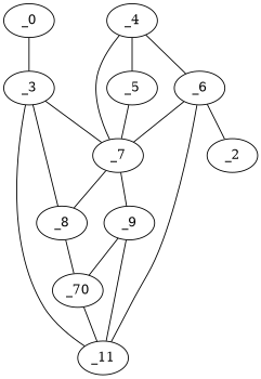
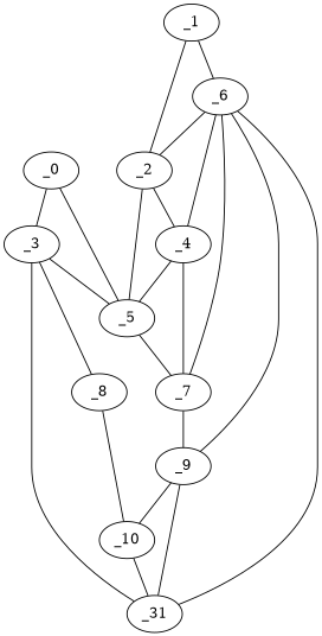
  graph {
    node [x=98 y=67]
    edge [valence=2]
    _0 [x=4]
    _3 [x=67 y=103]
    _5 [x=73 y=70]
+   _1 [x=38 y=32]
    _2 [x=39 y=41]
    _6 [x=94 y=31]
    _4 [x=70 y=56]
    _8 [y=70]
-   _11 [x=126 y=73]
+   _11 [x=126 y=73 label=_31]
    _7 [y=63]
    _9 [x=114]
-   _10 [x=125 y=81 label=_70]
+   _10 [x=125 y=81]
    _0 -- _3 [valence=1]
-   _3 -- _7
+   _0 -- _5 [valence=1]
+   _3 -- _5
    _3 -- _8
    _3 -- _11 [valence=1]
    _5 -- _7 [valence=1]
+   _1 -- _2
+   _1 -- _6 [valence=1]
+   _2 -- _5
+   _2 -- _4
    _6 -- _2
    _6 -- _11 [valence=1]
    _6 -- _7
+   _6 -- _9
    _4 -- _5
    _4 -- _6
    _4 -- _7 [valence=1]
    _8 -- _10
-   _7 -- _8 [valence=1]
    _7 -- _9
    _9 -- _11
    _9 -- _10 [valence=1]
    _10 -- _11 [valence=1]
  }
